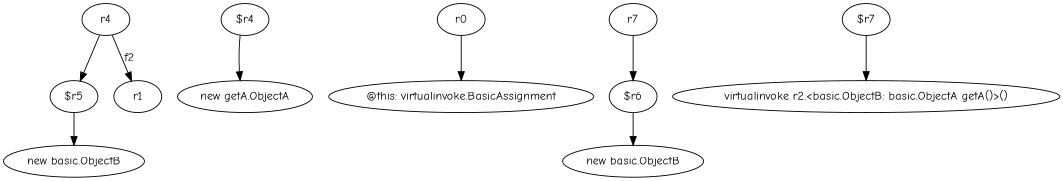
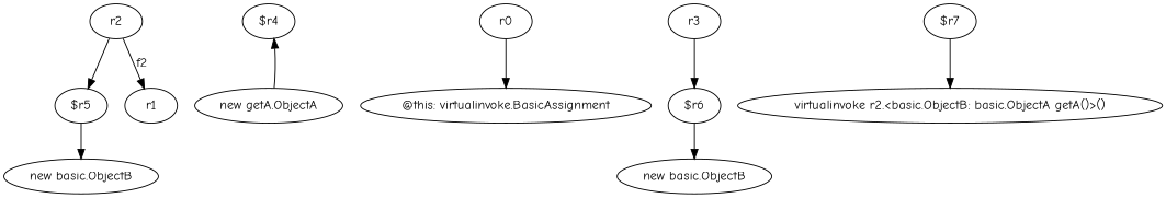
  digraph {
    fontname="Comic Neue"
    node [fontname="Comic Neue"]
    edge [fontname="Comic Neue"]
    n1 [label="$r5"]
    n2 [label="new basic.ObjectB"]
    n3 [label=r1]
    n4 [label="$r4"]
    n5 [label="new getA.ObjectA"]
-   n6 [label=r4]
+   n6 [label=r2]
    n7 [label=r0]
    n8 [label="@this: virtualinvoke.BasicAssignment"]
    n9 [label="$r6"]
    n10 [label="new basic.ObjectB"]
-   n11 [label=r7]
+   n11 [label=r3]
    n12 [label="$r7"]
    n13 [label="virtualinvoke r2.<basic.ObjectB: basic.ObjectA getA()>()"]
    n1 -> n2
-   n4 -> n5
+   n5 -> n4
    n6 -> n1
    n6 -> n3 [label=f2]
    n7 -> n8
    n9 -> n10
    n11 -> n9
    n12 -> n13
  }
